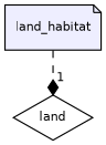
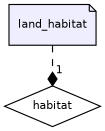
  digraph {
    compound=true
    node [fontname=Helvetica fontsize=10]
    n1 [fillcolor="#eeeeff" label=land_habitat pencolor=black shape=note style=filled]
-   n2 [label=land shape=diamond]
+   n2 [label=habitat shape=diamond]
    n1 -> n2 [headlabel=1 labeldistance=1.5 labelfontname=Helvetica labelfontsize=10 style=dashed arrowhead=diamond]
  }
